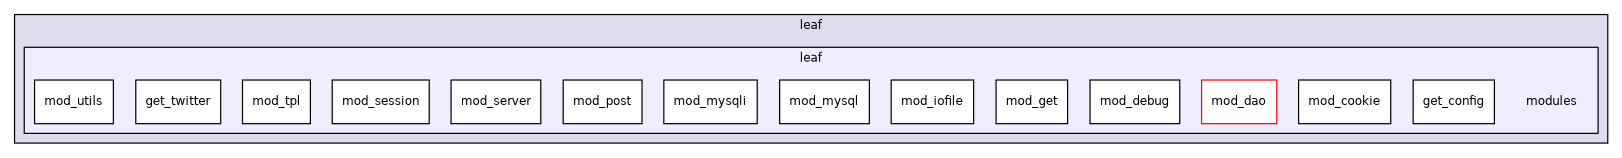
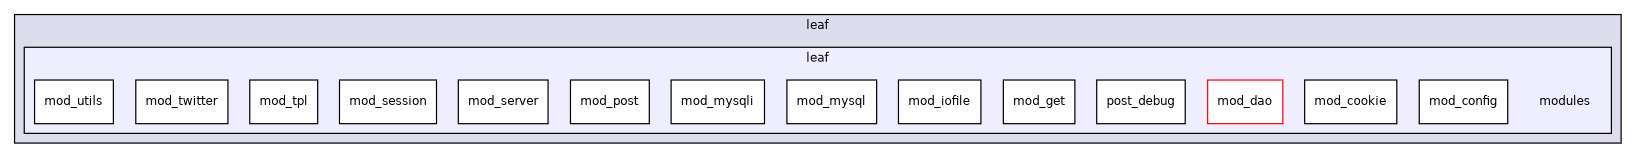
  digraph {
    compound=true
    node [fontname=Helvetica fontsize=10 shape=box color=black fillcolor=white style=filled]
    n1 [label=modules shape=plaintext color="" fillcolor="" style=""]
-   n2 [label=get_config]
+   n2 [label=mod_config]
    n3 [label=mod_cookie]
    n4 [color=red label=mod_dao]
-   n5 [label=mod_debug]
+   n5 [label=post_debug]
    n6 [label=mod_get]
    n7 [label=mod_iofile]
    n8 [label=mod_mysql]
    n9 [label=mod_mysqli]
    n10 [label=mod_post]
    n11 [label=mod_server]
    n12 [label=mod_session]
    n13 [label=mod_tpl]
-   n14 [label=get_twitter]
+   n14 [label=mod_twitter]
    n15 [label=mod_utils]
    subgraph cluster_1 {
      bgcolor="#ddddee"
      fontname=Helvetica
      fontsize=10
      label=leaf
      pencolor=black
      subgraph cluster_2 {
        bgcolor="#eeeeff"
        fontname=Helvetica
        fontsize=10
        pencolor=black
        n1
        n2
        n3
        n4
        n5
        n6
        n7
        n8
        n9
        n10
        n11
        n12
        n13
        n14
        n15
      }
    }
  }
